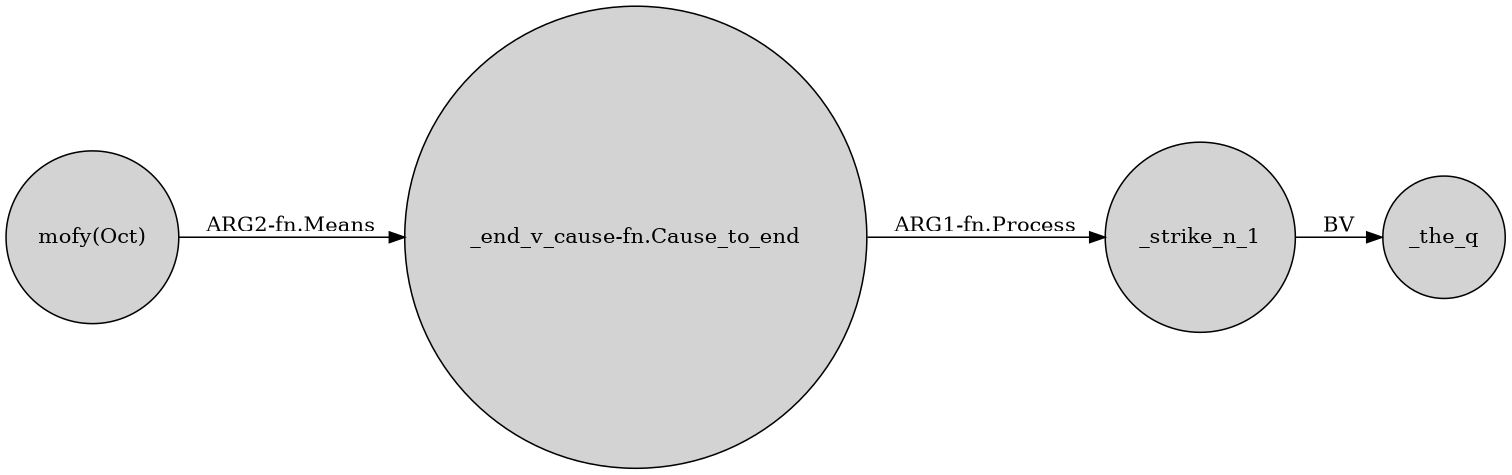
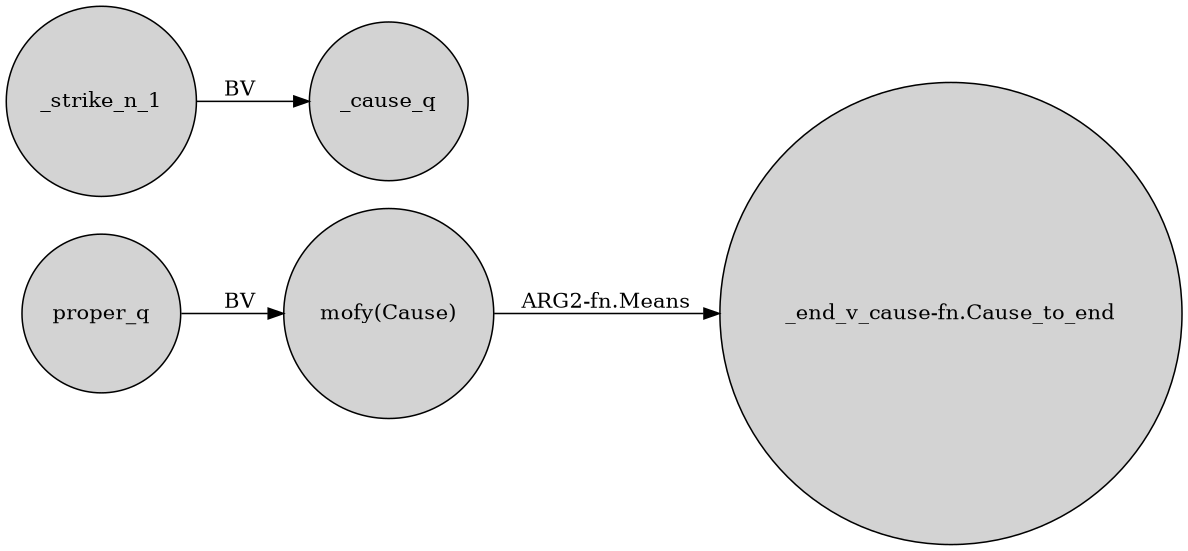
  digraph {
    rankdir=LR
    node [shape=circle style=filled]
    "_end_v_cause-fn.Cause_to_end"
    _strike_n_1
-   _the_q
-   "mofy(Oct)"
-   "_end_v_cause-fn.Cause_to_end" -> _strike_n_1 [label="ARG1-fn.Process"]
+   _the_q [label=_cause_q]
+   "mofy(Oct)" [label="mofy(Cause)"]
+   proper_q
    _strike_n_1 -> _the_q [label=BV]
    "mofy(Oct)" -> "_end_v_cause-fn.Cause_to_end" [label="ARG2-fn.Means"]
+   proper_q -> "mofy(Oct)" [label=BV]
  }
